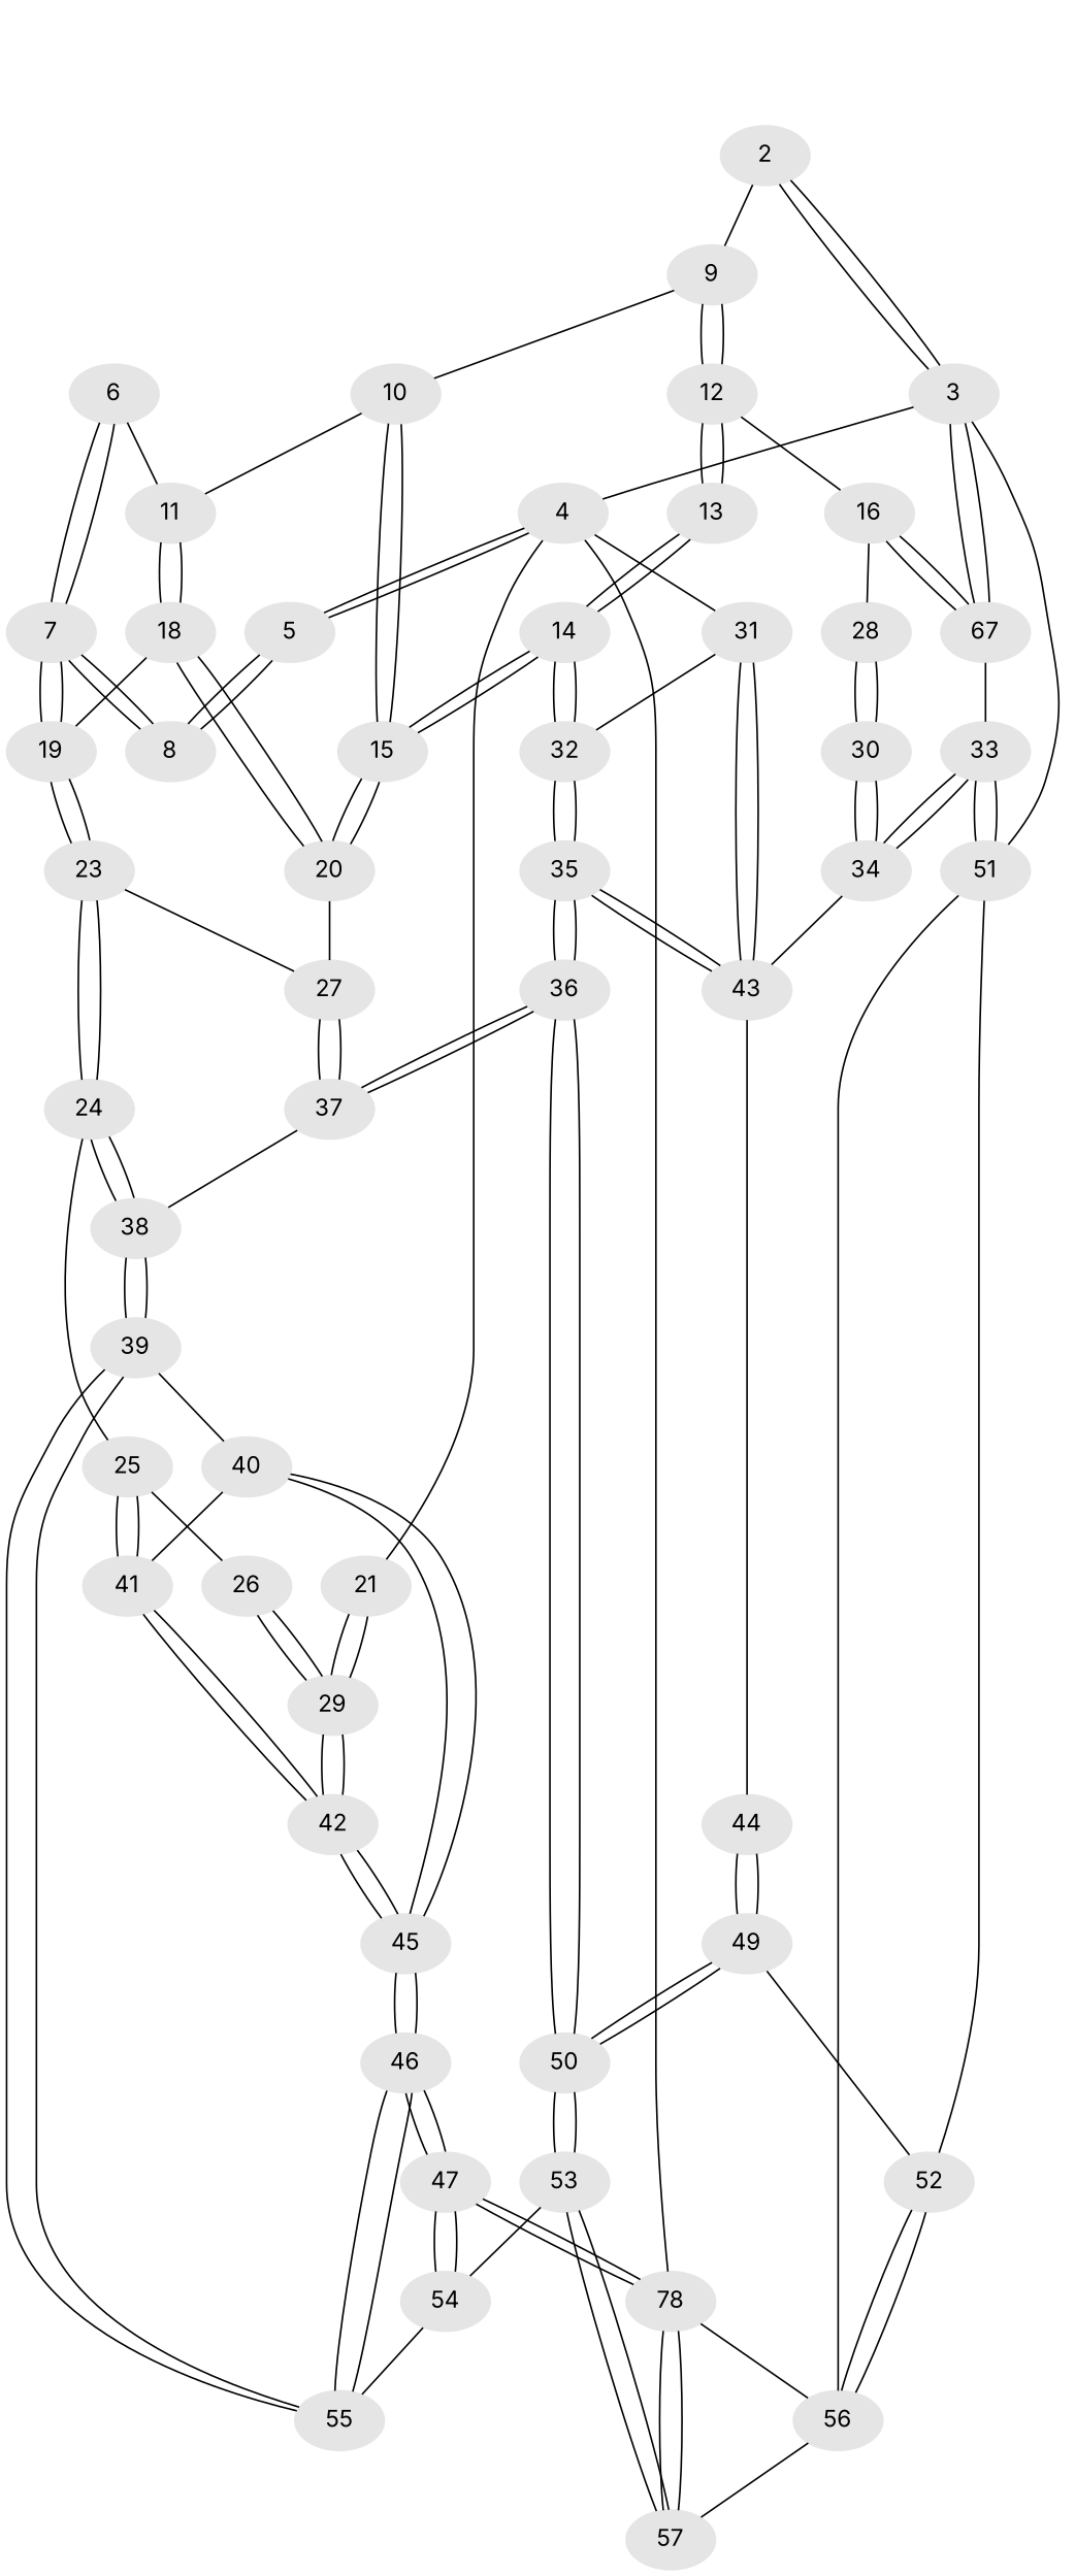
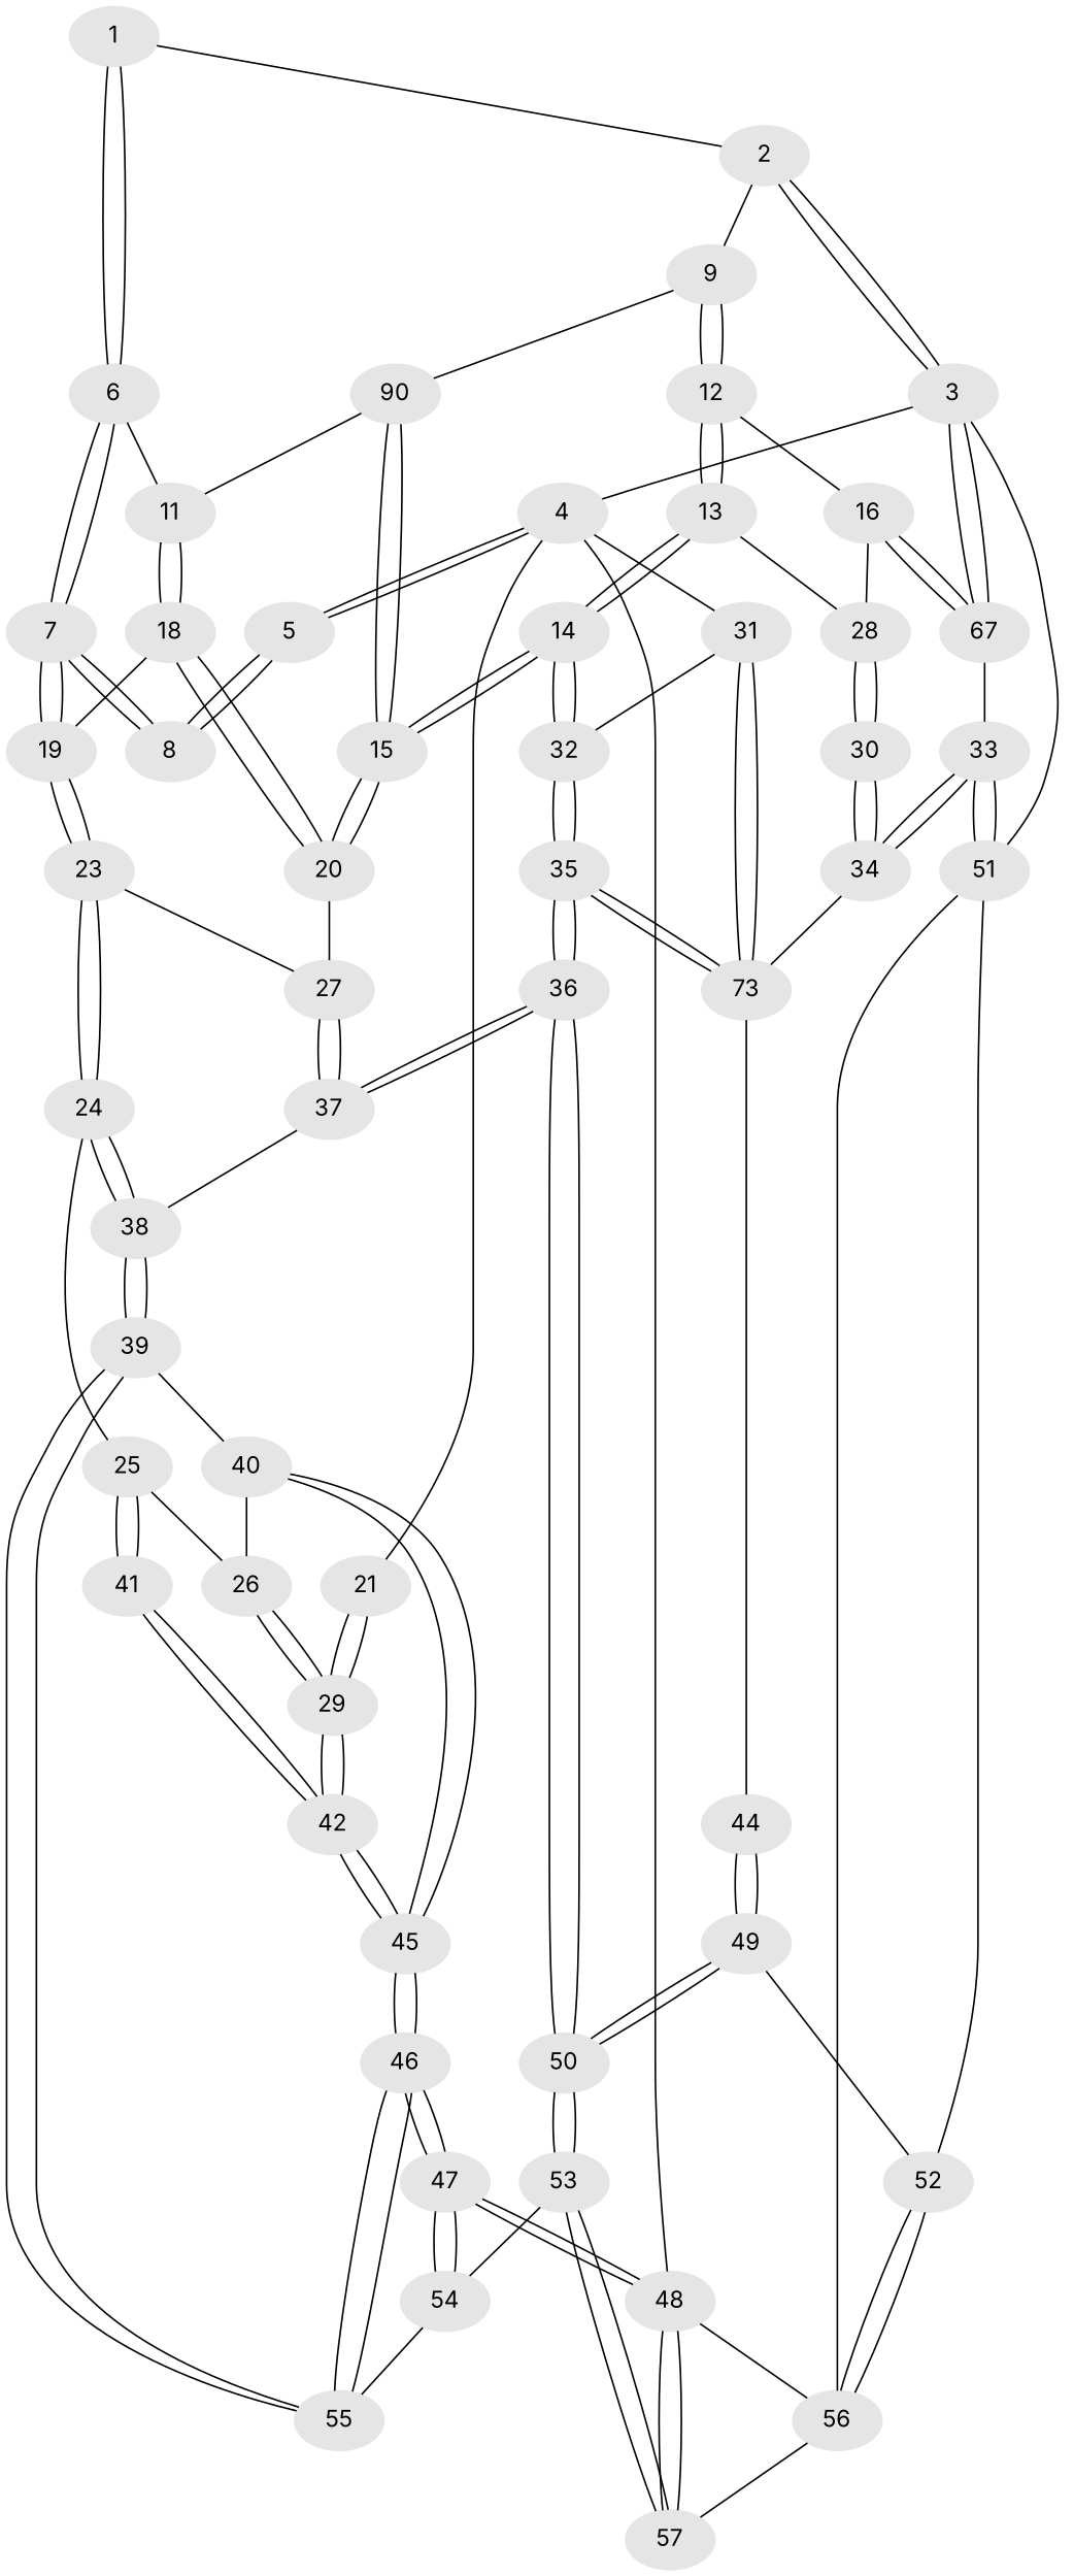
  graph {
    fontname=Inter
    node [color=gray90 fontname=Inter style=filled]
    edge [fontname=Inter]
+   1
    2
    6
    3
    9
    7
    11
    4
    n9 [label=67]
    51
-   10
+   10 [label=90]
    12
    5
    21
-   48 [label=78]
+   48
    31
    33
    56
    52
    8
    29
    57
    19
    18
    23
    15
    13
    16
    20
    14
    28
    32
    30
    35
    27
    34
    24
    37
    42
    26
    25
    38
    41
    39
    45
-   43
+   43 [label=73]
    44
    36
    49
    50
    53
    40
    55
    46
    47
    54
+   1 -- 2
+   1 -- 6
+   1 -- 6
    2 -- 3
    2 -- 3
    2 -- 9
    6 -- 7
    6 -- 7
    6 -- 11
    3 -- 4
    3 -- n9
    3 -- n9
    3 -- 51
    9 -- 10
    9 -- 12
    9 -- 12
    7 -- 8
    7 -- 8
    7 -- 19
    7 -- 19
    11 -- 18
    11 -- 18
    4 -- 5
    4 -- 5
    4 -- 21
    4 -- 48
    4 -- 31
    n9 -- 33
    51 -- 56
    51 -- 52
    10 -- 11
    10 -- 15
    10 -- 15
    12 -- 13
    12 -- 13
    12 -- 16
    5 -- 8
    5 -- 8
    21 -- 29
    21 -- 29
    48 -- 56
    48 -- 57
    48 -- 57
    31 -- 32
    31 -- 43
    31 -- 43
    33 -- 51
    33 -- 51
    33 -- 34
    33 -- 34
    56 -- 57
    52 -- 56
    52 -- 56
    29 -- 42
    29 -- 42
    19 -- 23
    19 -- 23
    18 -- 19
    18 -- 20
    18 -- 20
    23 -- 27
    23 -- 24
    23 -- 24
    15 -- 20
    15 -- 20
    13 -- 14
    13 -- 14
+   13 -- 28
    16 -- n9
    16 -- n9
    16 -- 28
    20 -- 27
    14 -- 15
    14 -- 15
    14 -- 32
    14 -- 32
    28 -- 30
    28 -- 30
    32 -- 35
    32 -- 35
    30 -- 34
    30 -- 34
    35 -- 43
    35 -- 43
    35 -- 36
    35 -- 36
    27 -- 37
    27 -- 37
    34 -- 43
    24 -- 25
    24 -- 38
    24 -- 38
    37 -- 38
    42 -- 45
    42 -- 45
    26 -- 29
    26 -- 29
    25 -- 26
    25 -- 41
    25 -- 41
    38 -- 39
    38 -- 39
    41 -- 42
    41 -- 42
    39 -- 40
    39 -- 55
    39 -- 55
    45 -- 46
    45 -- 46
    43 -- 44
    44 -- 49
    44 -- 49
    36 -- 37
    36 -- 37
    36 -- 50
    36 -- 50
    49 -- 52
    49 -- 50
    49 -- 50
    50 -- 53
    50 -- 53
    53 -- 57
    53 -- 57
    53 -- 54
-   40 -- 41
+   40 -- 26
    40 -- 45
    40 -- 45
    46 -- 55
    46 -- 55
    46 -- 47
    46 -- 47
    47 -- 48
    47 -- 48
    47 -- 54
    47 -- 54
    54 -- 55
  }
